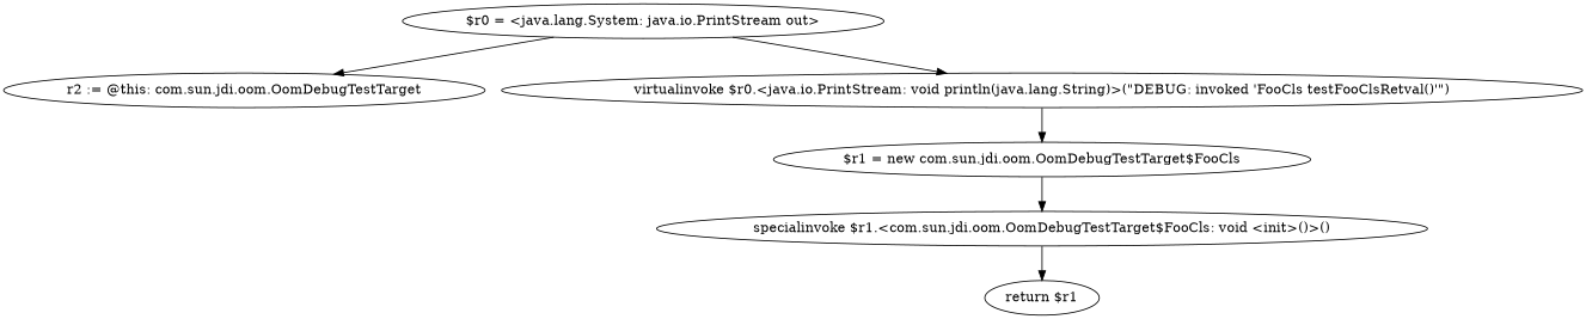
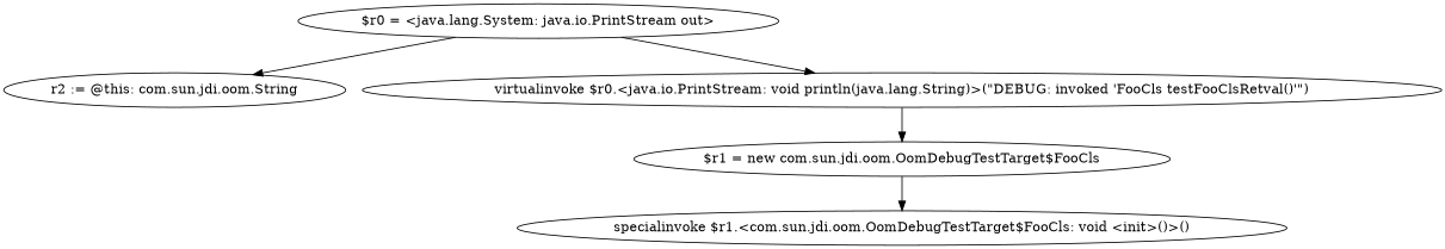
  digraph {
    fontname="DejaVu Serif"
    node [fontname="DejaVu Serif"]
    edge [fontname="DejaVu Serif"]
    "$r0 = <java.lang.System: java.io.PrintStream out>"
-   "r2 := @this: com.sun.jdi.oom.OomDebugTestTarget"
+   "r2 := @this: com.sun.jdi.oom.OomDebugTestTarget" [label="r2 := @this: com.sun.jdi.oom.String"]
    "virtualinvoke $r0.<java.io.PrintStream: void println(java.lang.String)>(\"DEBUG: invoked \'FooCls testFooClsRetval()\'\")"
    "$r1 = new com.sun.jdi.oom.OomDebugTestTarget$FooCls"
    "specialinvoke $r1.<com.sun.jdi.oom.OomDebugTestTarget$FooCls: void <init>()>()"
-   "return $r1"
    "$r0 = <java.lang.System: java.io.PrintStream out>" -> "r2 := @this: com.sun.jdi.oom.OomDebugTestTarget"
    "$r0 = <java.lang.System: java.io.PrintStream out>" -> "virtualinvoke $r0.<java.io.PrintStream: void println(java.lang.String)>(\"DEBUG: invoked \'FooCls testFooClsRetval()\'\")"
    "virtualinvoke $r0.<java.io.PrintStream: void println(java.lang.String)>(\"DEBUG: invoked \'FooCls testFooClsRetval()\'\")" -> "$r1 = new com.sun.jdi.oom.OomDebugTestTarget$FooCls"
    "$r1 = new com.sun.jdi.oom.OomDebugTestTarget$FooCls" -> "specialinvoke $r1.<com.sun.jdi.oom.OomDebugTestTarget$FooCls: void <init>()>()"
-   "specialinvoke $r1.<com.sun.jdi.oom.OomDebugTestTarget$FooCls: void <init>()>()" -> "return $r1"
  }
